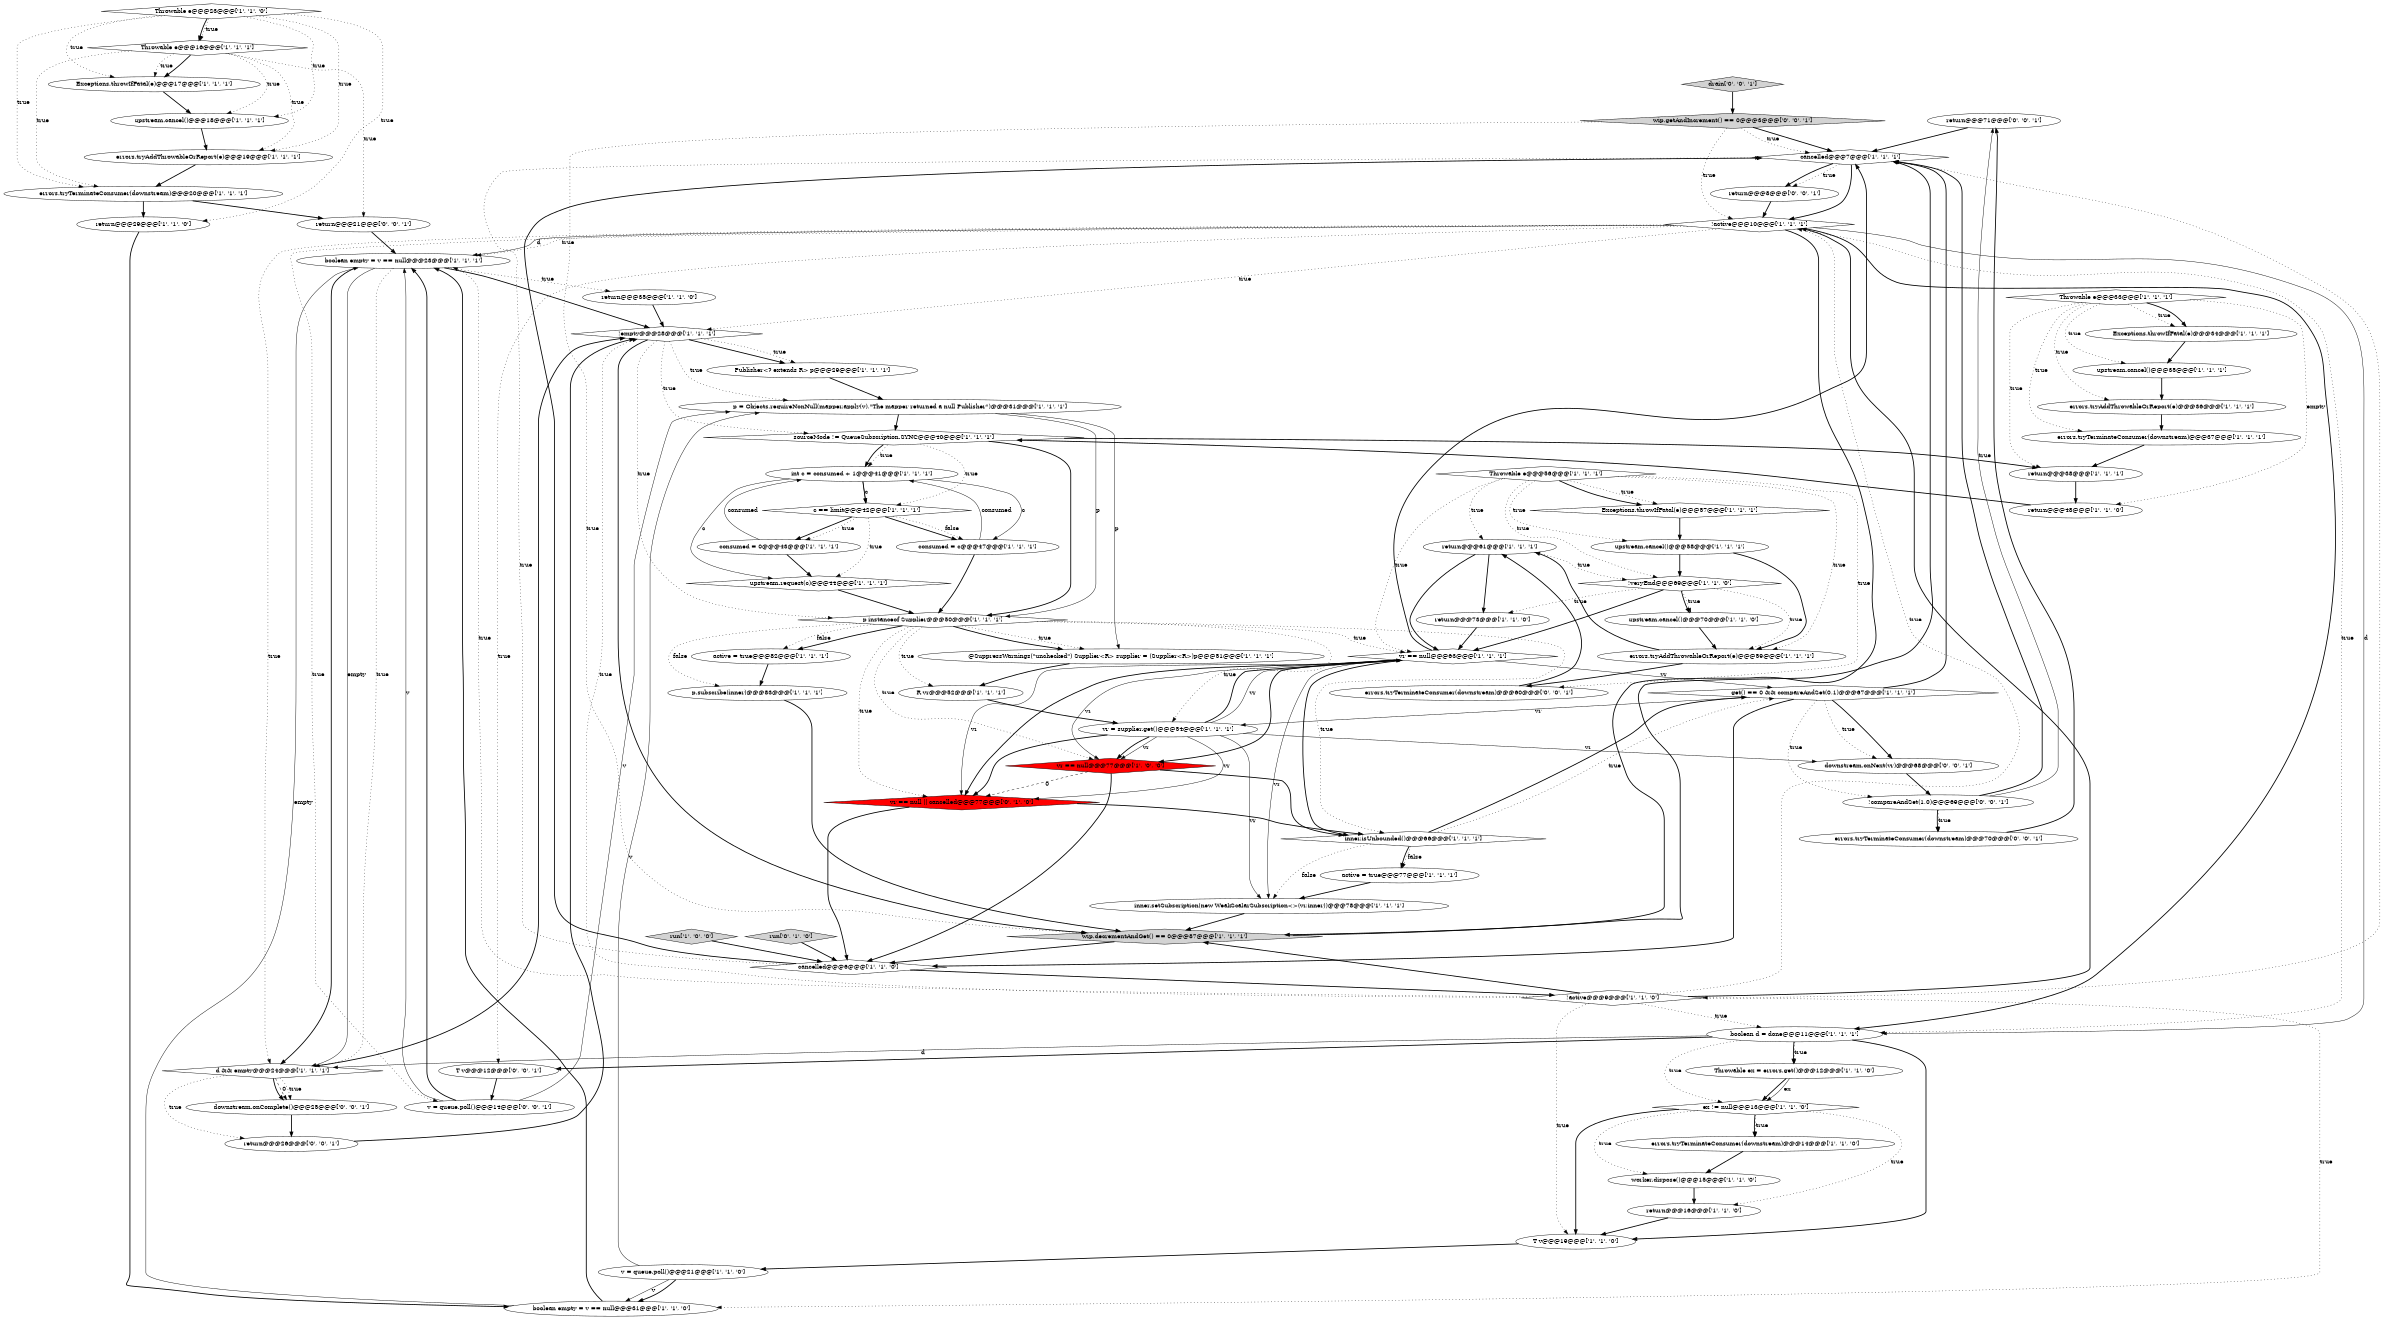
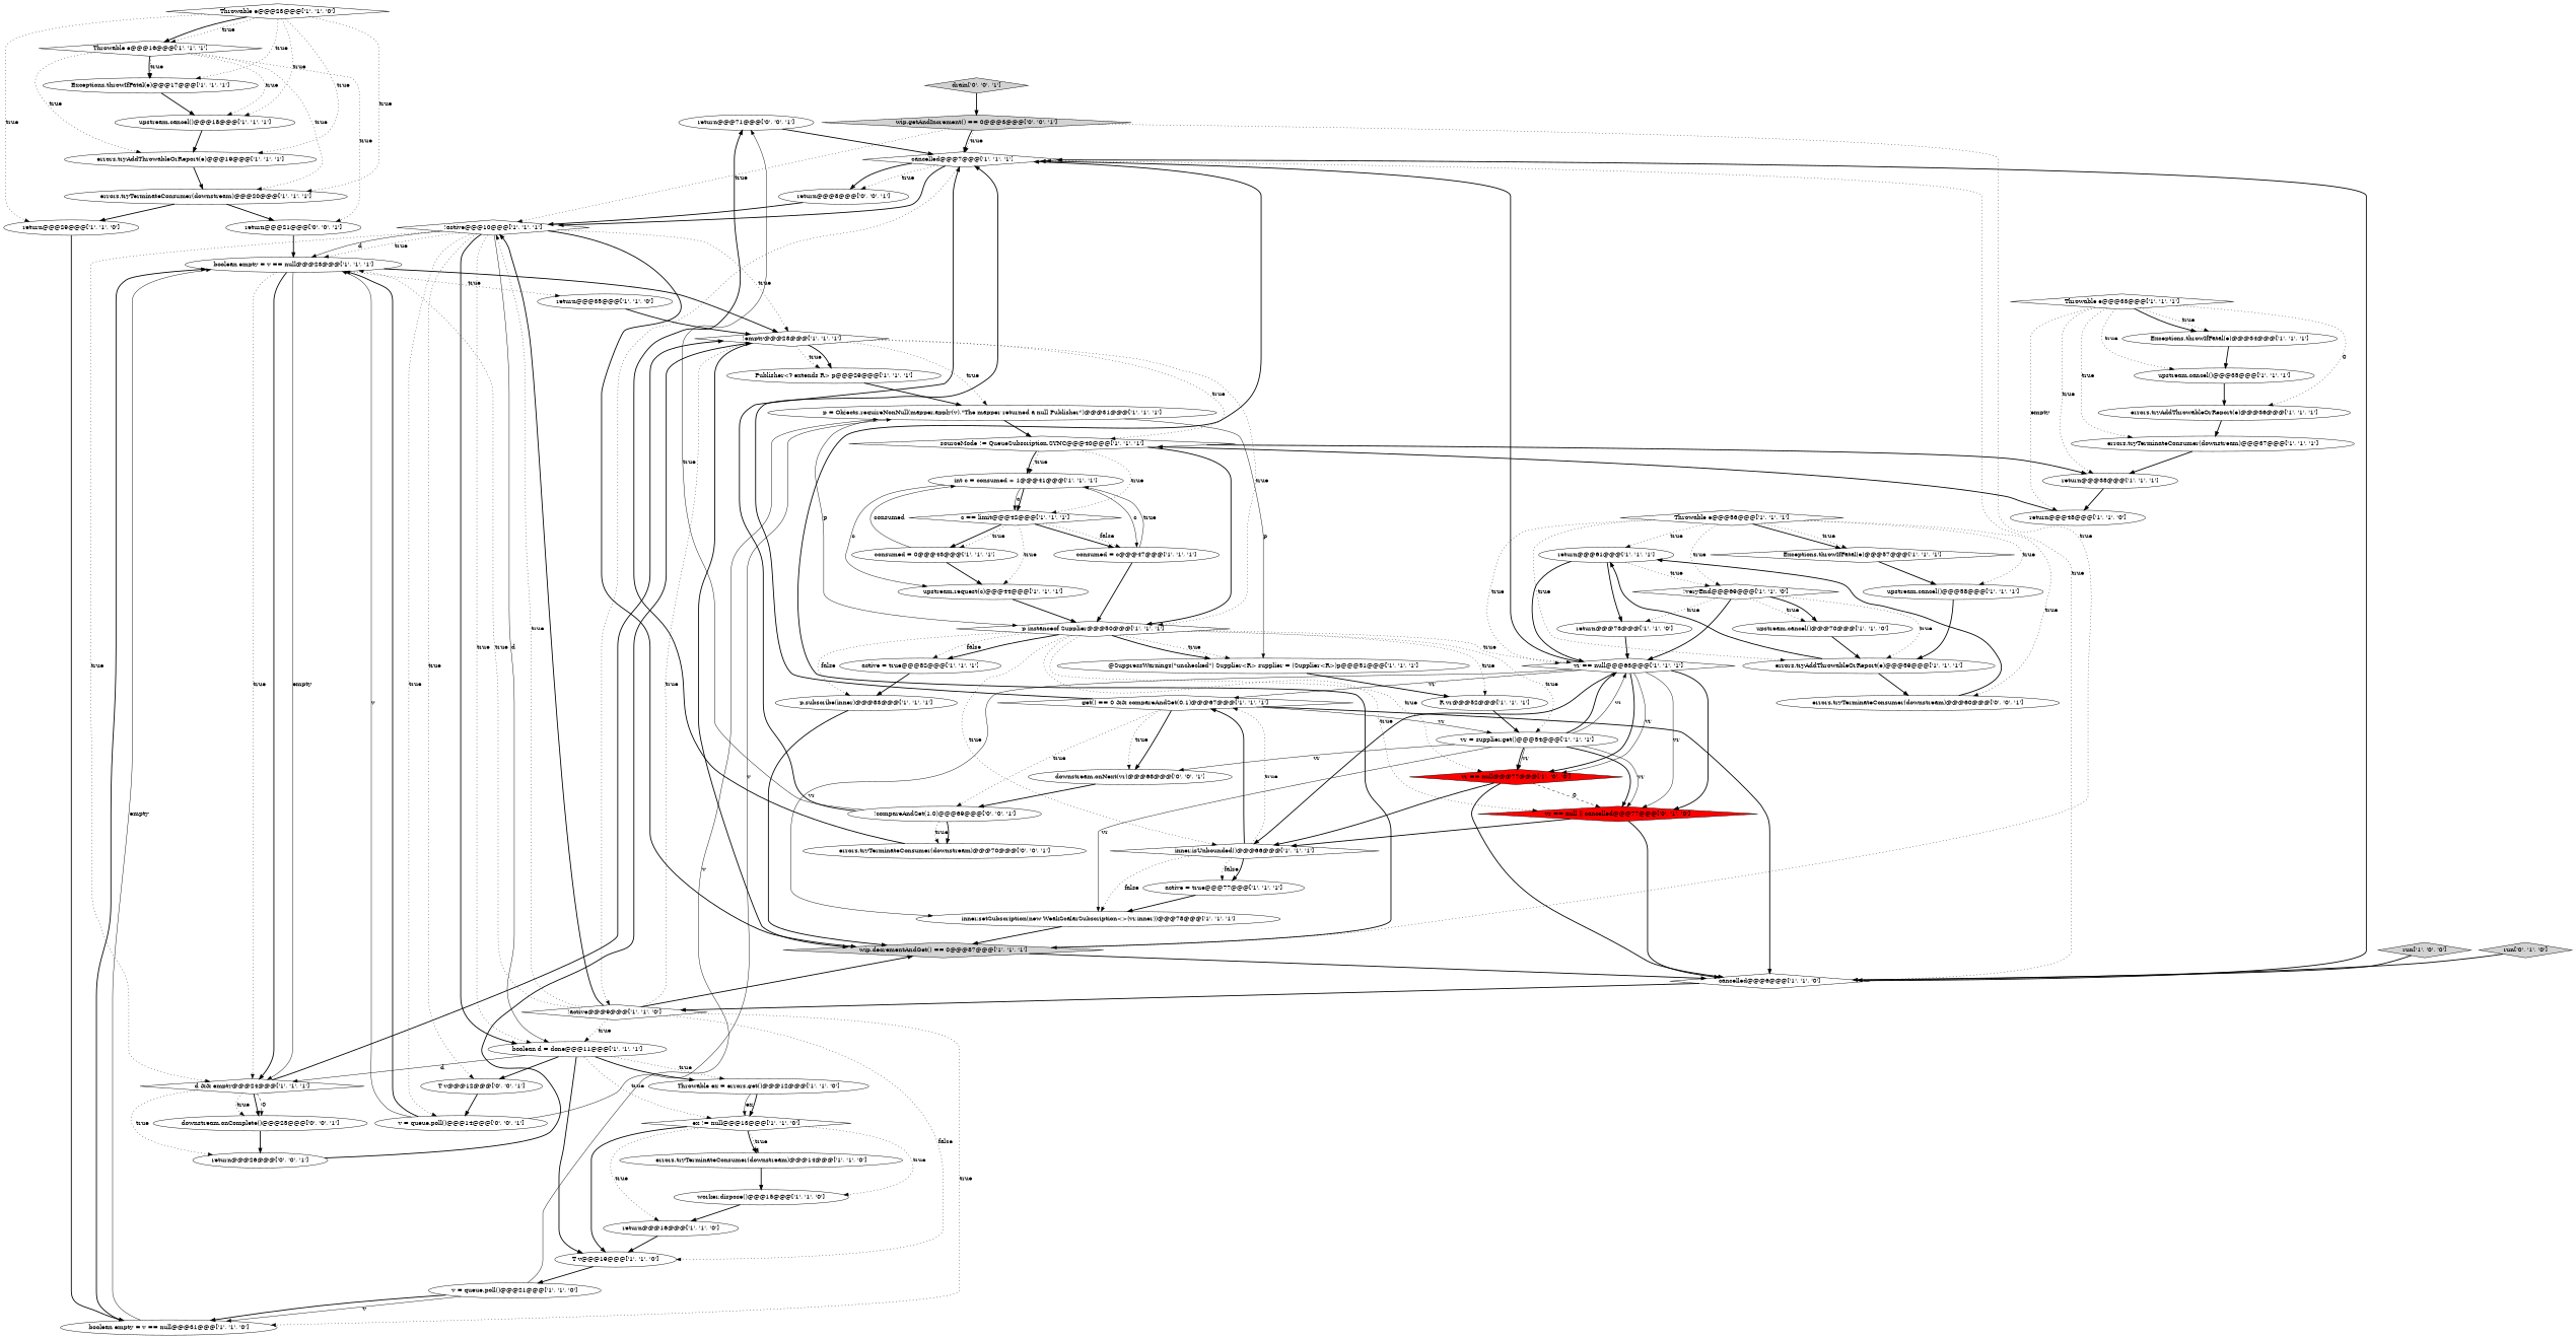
  digraph {
    node [fillcolor=white shape=ellipse style=filled]
    edge [style=bold]
    n1 [label="return@@@71@@@['0', '0', '1']"]
    n2 [label="cancelled@@@7@@@['1', '1', '1']" shape=diamond]
    n3 [label="return@@@8@@@['0', '0', '1']"]
    n4 [label="!active@@@10@@@['1', '1', '1']" shape=diamond]
    n5 [label="!active@@@9@@@['1', '1', '0']" shape=diamond]
    n6 [label="errors.tryAddThrowableOrReport(e)@@@59@@@['1', '1', '1']"]
    n7 [label="errors.tryTerminateConsumer(downstream)@@@60@@@['0', '0', '1']"]
    n8 [label="return@@@61@@@['1', '1', '1']"]
    n9 [label="vr == null@@@63@@@['1', '1', '1']" shape=diamond]
    n10 [label="!veryEnd@@@69@@@['1', '1', '0']" shape=diamond]
    n11 [label="return@@@73@@@['1', '1', '0']"]
    n12 [label="Publisher<? extends R> p@@@29@@@['1', '1', '1']"]
    n13 [label="p = Objects.requireNonNull(mapper.apply(v),\"The mapper returned a null Publisher\")@@@31@@@['1', '1', '1']"]
    n14 [label="sourceMode != QueueSubscription.SYNC@@@40@@@['1', '1', '1']" shape=diamond]
    n15 [label="@SuppressWarnings(\"unchecked\") Supplier<R> supplier = (Supplier<R>)p@@@51@@@['1', '1', '1']"]
    n16 [label="p instanceof Supplier@@@50@@@['1', '1', '1']" shape=diamond]
    n17 [label="Throwable e@@@33@@@['1', '1', '1']" shape=diamond]
    n18 [label="return@@@38@@@['1', '1', '1']"]
    n19 [label="return@@@48@@@['1', '1', '0']"]
    n20 [label="errors.tryAddThrowableOrReport(e)@@@36@@@['1', '1', '1']"]
    n21 [label="upstream.cancel()@@@35@@@['1', '1', '1']"]
    n22 [label="errors.tryTerminateConsumer(downstream)@@@37@@@['1', '1', '1']"]
    n23 [label="Exceptions.throwIfFatal(e)@@@34@@@['1', '1', '1']"]
    n24 [label="Throwable e@@@23@@@['1', '1', '0']" shape=diamond]
    n25 [label="errors.tryTerminateConsumer(downstream)@@@20@@@['1', '1', '1']"]
    n26 [label="return@@@29@@@['1', '1', '0']"]
    n27 [label="upstream.cancel()@@@18@@@['1', '1', '1']"]
    n28 [label="Exceptions.throwIfFatal(e)@@@17@@@['1', '1', '1']"]
    n29 [label="errors.tryAddThrowableOrReport(e)@@@19@@@['1', '1', '1']"]
    n30 [label="Throwable e@@@16@@@['1', '1', '1']" shape=diamond]
    n31 [label="return@@@21@@@['0', '0', '1']"]
    n32 [label="boolean empty = v == null@@@31@@@['1', '1', '0']"]
    n33 [label="boolean empty = v == null@@@23@@@['1', '1', '1']"]
    n34 [label="v = queue.poll()@@@14@@@['0', '0', '1']"]
    n35 [label="!empty@@@28@@@['1', '1', '1']" shape=diamond]
    n36 [label="boolean d = done@@@11@@@['1', '1', '1']"]
    n37 [label="T v@@@12@@@['0', '0', '1']"]
    n38 [fillcolor=lightgray label="wip.decrementAndGet() == 0@@@87@@@['1', '1', '1']" shape=diamond]
    n39 [label="d && empty@@@24@@@['1', '1', '1']" shape=diamond]
    n40 [label="T v@@@19@@@['1', '1', '0']"]
    n41 [label="return@@@35@@@['1', '1', '0']"]
    n42 [label="int c = consumed + 1@@@41@@@['1', '1', '1']"]
    n43 [label="c == limit@@@42@@@['1', '1', '1']" shape=diamond]
    n44 [label="vr = supplier.get()@@@54@@@['1', '1', '1']"]
    n45 [fillcolor=red label="vr == null || cancelled@@@77@@@['0', '1', '0']" shape=diamond]
    n46 [label="downstream.onNext(vr)@@@68@@@['0', '0', '1']"]
    n47 [fillcolor=red label="vr == null@@@77@@@['1', '0', '0']" shape=diamond]
    n48 [label="inner.setSubscription(new WeakScalarSubscription<>(vr,inner))@@@78@@@['1', '1', '1']"]
    n49 [label="cancelled@@@6@@@['1', '1', '0']" shape=diamond]
    n50 [label="inner.isUnbounded()@@@66@@@['1', '1', '1']" shape=diamond]
    n51 [label="!compareAndSet(1,0)@@@69@@@['0', '0', '1']"]
    n52 [label="get() == 0 && compareAndSet(0,1)@@@67@@@['1', '1', '1']" shape=diamond]
    n53 [label="Throwable ex = errors.get()@@@12@@@['1', '1', '0']"]
    n54 [label="ex != null@@@13@@@['1', '1', '0']" shape=diamond]
    n55 [label="downstream.onComplete()@@@25@@@['0', '0', '1']"]
    n56 [label="return@@@26@@@['0', '0', '1']"]
    n57 [label="active = true@@@77@@@['1', '1', '1']"]
    n58 [label="consumed = 0@@@43@@@['1', '1', '1']"]
-   n59 [label="upstream.request(c)@@@44@@@['1', '1', '1']" shape=diamond]
+   n59 [label="upstream.request(c)@@@44@@@['1', '1', '1']"]
    n60 [label="consumed = c@@@47@@@['1', '1', '1']"]
    n61 [label="p.subscribe(inner)@@@83@@@['1', '1', '1']"]
    n62 [label="upstream.cancel()@@@70@@@['1', '1', '0']"]
    n63 [label="active = true@@@82@@@['1', '1', '1']"]
    n64 [label="v = queue.poll()@@@21@@@['1', '1', '0']"]
    n65 [label="errors.tryTerminateConsumer(downstream)@@@14@@@['1', '1', '0']"]
    n66 [label="worker.dispose()@@@15@@@['1', '1', '0']"]
    n67 [label="return@@@16@@@['1', '1', '0']"]
    n68 [label="R vr@@@52@@@['1', '1', '1']"]
    n69 [fillcolor=lightgray label="run['1', '0', '0']" shape=diamond]
    n70 [label="errors.tryTerminateConsumer(downstream)@@@70@@@['0', '0', '1']"]
    n71 [fillcolor=lightgray label="run['0', '1', '0']" shape=diamond]
    n72 [label="Exceptions.throwIfFatal(e)@@@57@@@['1', '1', '1']" shape=diamond]
    n73 [label="upstream.cancel()@@@58@@@['1', '1', '1']"]
    n74 [fillcolor=lightgray label="drain['0', '0', '1']" shape=diamond]
    n75 [fillcolor=lightgray label="wip.getAndIncrement() == 0@@@3@@@['0', '0', '1']" shape=diamond]
    n76 [label="Throwable e@@@56@@@['1', '1', '1']" shape=diamond]
    n1 -> n2
    n2 -> n3
    n2 -> n3 [label=true style=dotted]
    n2 -> n4
    n2 -> n5 [style=dotted]
    n3 -> n4
    n4 -> n33 [label=true style=dotted]
    n4 -> n33 [label=d style=solid]
    n4 -> n34 [label=true style=dotted]
    n4 -> n35 [label=true style=dotted]
    n4 -> n36 [label=d style=solid]
    n4 -> n36
    n4 -> n36 [label=true style=dotted]
    n4 -> n37 [label=true style=dotted]
    n4 -> n38
    n4 -> n39 [label=true style=dotted]
    n5 -> n4 [label=true style=dotted]
    n5 -> n4
    n5 -> n32 [label=true style=dotted]
    n5 -> n33 [label=true style=dotted]
    n5 -> n35 [label=true style=dotted]
    n5 -> n36 [label=true style=dotted]
    n5 -> n38
-   n5 -> n40 [label=true style=dotted]
+   n5 -> n40 [label=false style=dotted]
    n6 -> n7
    n6 -> n8
    n7 -> n8
    n8 -> n9
    n8 -> n10 [label=true style=dotted]
    n8 -> n11
    n9 -> n2
    n9 -> n45 [label=vr style=solid]
    n9 -> n45
    n9 -> n47
    n9 -> n47 [label=vr style=solid]
    n9 -> n48 [label=vr style=solid]
    n9 -> n50
    n9 -> n52 [label=vr style=solid]
    n10 -> n6 [label=true style=dotted]
    n10 -> n9
    n10 -> n11 [label=true style=dotted]
    n10 -> n62 [label=true style=dotted]
    n10 -> n62
    n11 -> n9
    n12 -> n13
    n13 -> n14
    n13 -> n15 [label=p style=solid]
    n13 -> n16 [label=p style=solid]
    n14 -> n16
    n14 -> n18
    n14 -> n42 [label=true style=dotted]
    n14 -> n42
    n14 -> n43 [label=true style=dotted]
    n15 -> n68
    n16 -> n9 [label=true style=dotted]
    n16 -> n15 [label=true style=dotted]
    n16 -> n15
    n16 -> n44 [label=true style=dotted]
    n16 -> n45 [label=true style=dotted]
    n16 -> n47 [label=true style=dotted]
    n16 -> n50 [label=true style=dotted]
    n16 -> n61 [label=false style=dotted]
    n16 -> n63 [label=false style=dotted]
    n16 -> n63
    n16 -> n68 [label=true style=dotted]
    n17 -> n18 [label=true style=dotted]
    n17 -> n19 [label=empty style=dotted]
-   n17 -> n20 [label=true style=dotted]
+   n17 -> n20 [label=0 style=dotted]
    n17 -> n21 [label=true style=dotted]
    n17 -> n22 [label=true style=dotted]
    n17 -> n23 [label=true style=dotted]
    n17 -> n23
    n18 -> n19
    n19 -> n14
    n20 -> n22
    n21 -> n20
    n22 -> n18
    n23 -> n21
    n24 -> n25 [label=true style=dotted]
    n24 -> n26 [label=true style=dotted]
    n24 -> n27 [label=true style=dotted]
    n24 -> n28 [label=true style=dotted]
    n24 -> n29 [label=true style=dotted]
    n24 -> n30 [label=true style=dotted]
    n24 -> n30
    n25 -> n26
    n25 -> n31
    n26 -> n32
    n27 -> n29
    n28 -> n27
    n29 -> n25
    n30 -> n25 [label=true style=dotted]
    n30 -> n27 [label=true style=dotted]
    n30 -> n28
    n30 -> n28 [label=true style=dotted]
    n30 -> n29 [label=true style=dotted]
    n30 -> n31 [label=true style=dotted]
    n31 -> n33
    n32 -> n33
    n32 -> n33 [label=empty style=solid]
    n33 -> n35
    n33 -> n39 [label=true style=dotted]
    n33 -> n39
    n33 -> n39 [label=empty style=solid]
    n33 -> n41 [label=true style=dotted]
    n34 -> n13 [label=v style=solid]
    n34 -> n33 [label=v style=solid]
    n34 -> n33
    n35 -> n12 [label=true style=dotted]
    n35 -> n12
    n35 -> n13 [label=true style=dotted]
    n35 -> n14 [label=true style=dotted]
    n35 -> n16 [label=true style=dotted]
    n35 -> n38
    n36 -> n37
    n36 -> n39 [label=d style=solid]
    n36 -> n40
    n36 -> n53
    n36 -> n53 [label=true style=dotted]
    n36 -> n54 [label=true style=dotted]
    n37 -> n34
    n38 -> n2
    n38 -> n49
    n39 -> n35
    n39 -> n55 [label=0 style=dashed]
    n39 -> n55 [label=true style=dotted]
    n39 -> n55
    n39 -> n56 [label=true style=dotted]
    n40 -> n64
    n41 -> n35
    n42 -> n43 [label=c style=solid]
    n42 -> n43
    n42 -> n59 [label=c style=solid]
    n42 -> n60 [label=c style=solid]
    n43 -> n58
    n43 -> n58 [label=true style=dotted]
    n43 -> n59 [label=true style=dotted]
    n43 -> n60
    n43 -> n60 [label=false style=dotted]
    n44 -> n9
    n44 -> n9 [label=vr style=solid]
    n44 -> n45
    n44 -> n45 [label=vr style=solid]
    n44 -> n46 [label=vr style=solid]
    n44 -> n47 [label=vr style=solid]
    n44 -> n47
    n44 -> n48 [label=vr style=solid]
    n45 -> n49
    n45 -> n50
    n46 -> n51
    n47 -> n45 [label=0 style=dashed]
    n47 -> n49
    n47 -> n50
    n48 -> n38
    n49 -> n2 [label=true style=dotted]
    n49 -> n2
    n49 -> n5
    n50 -> n48 [label=false style=dotted]
    n50 -> n52
    n50 -> n52 [label=true style=dotted]
    n50 -> n57 [label=false style=dotted]
    n50 -> n57
    n51 -> n1 [label=true style=solid]
    n51 -> n2
    n51 -> n70 [label=true style=dotted]
    n51 -> n70
    n52 -> n2
    n52 -> n44 [label=vr style=solid]
    n52 -> n46
    n52 -> n46 [label=true style=dotted]
    n52 -> n49
    n52 -> n51 [label=true style=dotted]
    n53 -> n54 [label=ex style=solid]
    n53 -> n54
    n54 -> n40
    n54 -> n65
    n54 -> n65 [label=true style=dotted]
    n54 -> n66 [label=true style=dotted]
    n54 -> n67 [label=true style=dotted]
    n55 -> n56
    n56 -> n35
    n57 -> n48
    n58 -> n42 [label=consumed style=solid]
    n58 -> n59
    n59 -> n16
    n60 -> n16
-   n60 -> n42 [label=consumed style=solid]
+   n60 -> n42 [label=true style=solid]
    n61 -> n38
    n62 -> n6
    n63 -> n61
    n64 -> n13 [label=v style=solid]
    n64 -> n32 [label=v style=solid]
    n64 -> n32
    n65 -> n66
    n66 -> n67
    n67 -> n40
    n68 -> n44
    n69 -> n49
    n70 -> n1
    n71 -> n49
    n72 -> n73
    n73 -> n6
-   n73 -> n10
    n74 -> n75
    n75 -> n2
    n75 -> n2 [label=true style=dotted]
    n75 -> n4 [label=true style=dotted]
    n75 -> n38 [label=true style=dotted]
    n76 -> n6 [label=true style=dotted]
    n76 -> n7 [label=true style=dotted]
    n76 -> n8 [label=true style=dotted]
    n76 -> n9 [label=true style=dotted]
    n76 -> n10 [label=true style=dotted]
    n76 -> n72
    n76 -> n72 [label=true style=dotted]
    n76 -> n73 [label=true style=dotted]
  }
